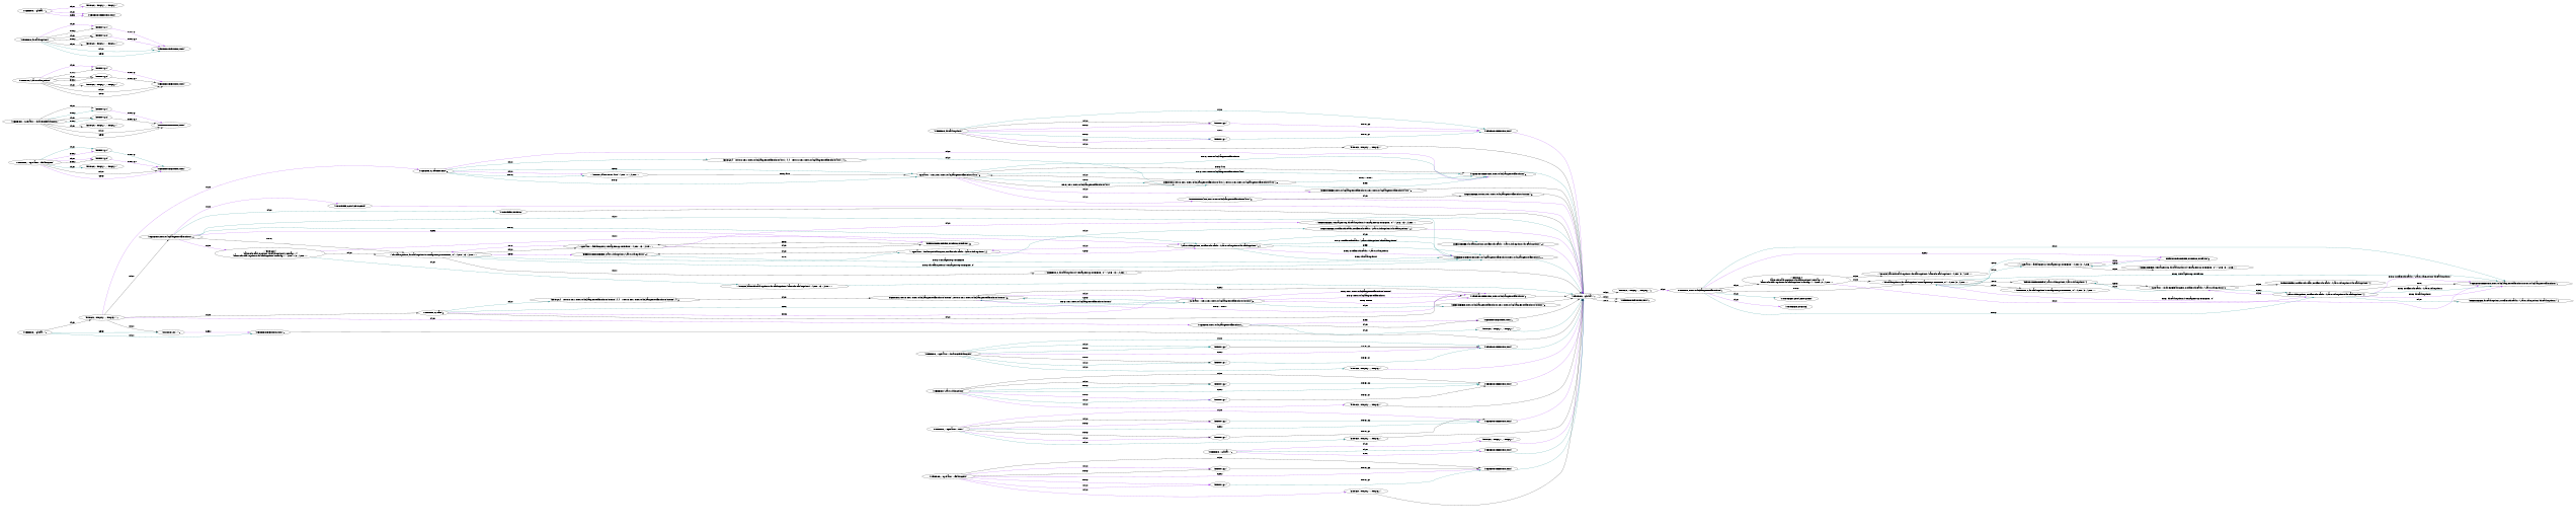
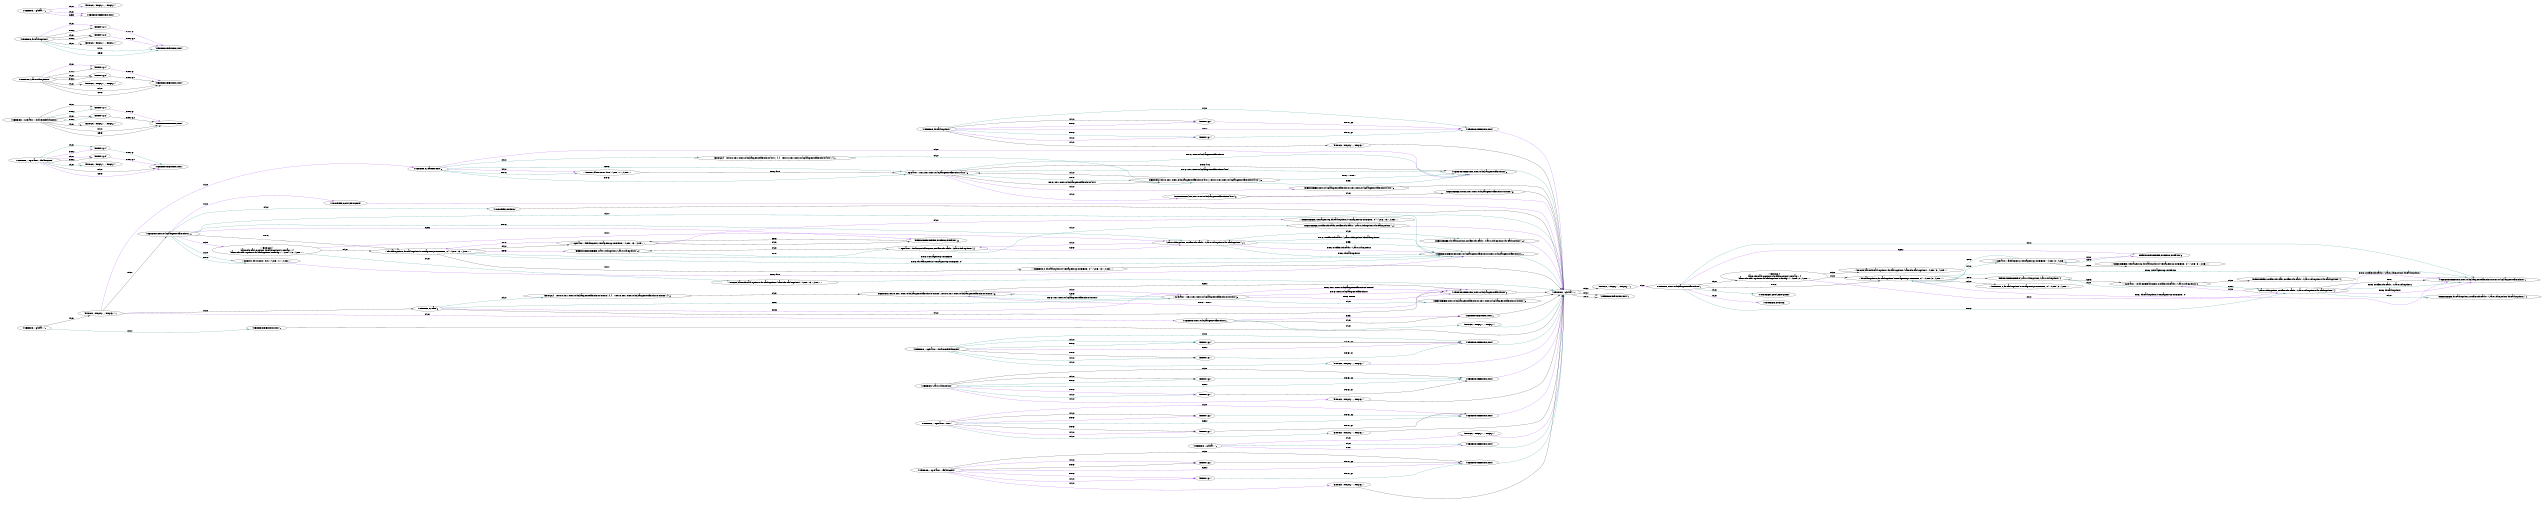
  digraph {
    rankdir=LR
    edge [color=black]
    n1 [label=<(METHOD,&lt;global&gt;)<SUB>1</SUB>>]
    n2 [label=<(BLOCK,&lt;empty&gt;,&lt;empty&gt;)<SUB>1</SUB>>]
    n3 [label=<(METHOD_RETURN,ANY)<SUB>1</SUB>>]
    n4 [label=<(METHOD,NetworkChangeNotifierLinux)<SUB>1</SUB>>]
    n5 [label="<(BLOCK,{\n  base::Thread::Options thread_options(Messag...,{\n  base::Thread::Options thread_options(Messag...)<SUB>2</SUB>>"]
    n6 [label="<(thread_options,thread_options(MessageLoop::TYPE_IO, 0))<SUB>3</SUB>>"]
    n7 [label=<(FIELD_IDENTIFIER,TYPE_IO,TYPE_IO)<SUB>3</SUB>>]
    n8 [label=<(StartWithOptions,notifier_thread_-&gt;StartWithOptions(thread_options))<SUB>4</SUB>>]
    n9 [label=<(MODIFIER,CONSTRUCTOR)>]
    n10 [label=<(MODIFIER,PUBLIC)>]
    n11 [label=<(METHOD_RETURN,NetworkChangeNotifierLinux.NetworkChangeNotifierLinux)<SUB>1</SUB>>]
    n12 [label="<(LOCAL,base.Thread.Options thread_options: base.Thread.Options)<SUB>3</SUB>>"]
    n13 [label="<(&lt;operator&gt;.fieldAccess,MessageLoop::TYPE_IO)<SUB>3</SUB>>"]
    n14 [label="<(LITERAL,0,thread_options(MessageLoop::TYPE_IO, 0))<SUB>3</SUB>>"]
    n15 [label=<(FIELD_IDENTIFIER,StartWithOptions,StartWithOptions)<SUB>4</SUB>>]
    n16 [label=<(&lt;operator&gt;.indirectFieldAccess,notifier_thread_-&gt;StartWithOptions)<SUB>4</SUB>>]
    n17 [label=<(IDENTIFIER,thread_options,notifier_thread_-&gt;StartWithOptions(thread_options))<SUB>4</SUB>>]
    n18 [label="<(IDENTIFIER,MessageLoop,thread_options(MessageLoop::TYPE_IO, 0))<SUB>3</SUB>>"]
    n19 [label=<(IDENTIFIER,notifier_thread_,notifier_thread_-&gt;StartWithOptions(thread_options))<SUB>4</SUB>>]
    n20 [label=<(METHOD,&lt;operator&gt;.fieldAccess)>]
    n21 [label=<(PARAM,p1)>]
    n22 [label=<(PARAM,p2)>]
    n23 [label=<(BLOCK,&lt;empty&gt;,&lt;empty&gt;)>]
    n24 [label=<(METHOD_RETURN,ANY)>]
    n25 [label=<(METHOD,&lt;operator&gt;.indirectFieldAccess)>]
    n26 [label=<(PARAM,p1)>]
    n27 [label=<(PARAM,p2)>]
    n28 [label=<(BLOCK,&lt;empty&gt;,&lt;empty&gt;)>]
    n29 [label=<(METHOD_RETURN,ANY)>]
    n30 [label=<(METHOD,StartWithOptions)>]
    n31 [label=<(PARAM,p1)>]
    n32 [label=<(PARAM,p2)>]
    n33 [label=<(BLOCK,&lt;empty&gt;,&lt;empty&gt;)>]
    n34 [label=<(METHOD_RETURN,ANY)>]
    n35 [label=<(METHOD,thread_options)>]
    n36 [label=<(PARAM,p1)>]
    n37 [label=<(PARAM,p2)>]
    n38 [label=<(BLOCK,&lt;empty&gt;,&lt;empty&gt;)>]
    n39 [label=<(METHOD_RETURN,ANY)>]
    n40 [label=<(METHOD,&lt;global&gt;)<SUB>1</SUB>>]
    n41 [label=<(BLOCK,&lt;empty&gt;,&lt;empty&gt;)>]
    n42 [label=<(METHOD_RETURN,ANY)>]
    n43 [label=<(METHOD,thread_options)>]
    n44 [label=<(PARAM,p1)>]
    n45 [label=<(PARAM,p2)>]
    n46 [label=<(BLOCK,&lt;empty&gt;,&lt;empty&gt;)>]
    n47 [label=<(METHOD_RETURN,ANY)>]
    n48 [label=<(METHOD,&lt;global&gt;)<SUB>1</SUB>>]
    n49 [label=<(BLOCK,&lt;empty&gt;,&lt;empty&gt;)<SUB>1</SUB>>]
-   n50 [label=<(UNKNOWN,),))<SUB>1</SUB>>]
    n51 [label=<(METHOD_RETURN,ANY)<SUB>1</SUB>>]
    n52 [label=<(METHOD,NetworkChangeNotifierLinux)<SUB>1</SUB>>]
    n53 [label=<(METHOD,Create)<SUB>2</SUB>>]
    n54 [label=<(METHOD,CreateForTest)<SUB>6</SUB>>]
    n55 [label=<(METHOD,NetworkChangeNotifierLinux)<SUB>11</SUB>>]
    n56 [label=<(BLOCK,&lt;empty&gt;,&lt;empty&gt;)>]
    n57 [label=<(METHOD_RETURN,ANY)<SUB>1</SUB>>]
    n58 [label=<(BLOCK,{   return new NetworkChangeNotifierLinux(NULL); },{   return new NetworkChangeNotifierLinux(NULL); })<SUB>2</SUB>>]
    n59 [label=<(&lt;operator&gt;.new,new NetworkChangeNotifierLinux(NULL))<SUB>3</SUB>>]
    n60 [label=<(METHOD_RETURN,NetworkChangeNotifierLinux)<SUB>2</SUB>>]
    n61 [label="<(PARAM,dbus::Bus* bus)<SUB>7</SUB>>"]
    n62 [label=<(BLOCK,{   return new NetworkChangeNotifierLinux(bus); },{   return new NetworkChangeNotifierLinux(bus); })<SUB>7</SUB>>]
    n63 [label=<(&lt;operator&gt;.new,new NetworkChangeNotifierLinux(bus))<SUB>8</SUB>>]
    n64 [label=<(METHOD_RETURN,NetworkChangeNotifierLinux)<SUB>6</SUB>>]
+   n65 [label="<(PARAM,dbus::Bus* bus)<SUB>11</SUB>>"]
    n66 [label="<(BLOCK,{\n  base::Thread::Options thread_options(Messag...,{\n  base::Thread::Options thread_options(Messag...)<SUB>12</SUB>>"]
    n67 [label="<(thread_options,thread_options(MessageLoop::TYPE_IO, 0))<SUB>13</SUB>>"]
    n68 [label=<(FIELD_IDENTIFIER,TYPE_IO,TYPE_IO)<SUB>13</SUB>>]
    n69 [label=<(StartWithOptions,notifier_thread_-&gt;StartWithOptions(thread_options))<SUB>14</SUB>>]
    n70 [label=<(MODIFIER,CONSTRUCTOR)>]
    n71 [label=<(MODIFIER,PUBLIC)>]
    n72 [label=<(METHOD_RETURN,NetworkChangeNotifierLinux.NetworkChangeNotifierLinux)<SUB>11</SUB>>]
    n73 [label=<(RETURN,return new NetworkChangeNotifierLinux(NULL);,return new NetworkChangeNotifierLinux(NULL);)<SUB>3</SUB>>]
    n74 [label=<(IDENTIFIER,NetworkChangeNotifierLinux,new NetworkChangeNotifierLinux(NULL))<SUB>3</SUB>>]
    n75 [label=<(IDENTIFIER,NULL,new NetworkChangeNotifierLinux(NULL))<SUB>3</SUB>>]
    n76 [label=<(RETURN,return new NetworkChangeNotifierLinux(bus);,return new NetworkChangeNotifierLinux(bus);)<SUB>8</SUB>>]
    n77 [label=<(IDENTIFIER,NetworkChangeNotifierLinux,new NetworkChangeNotifierLinux(bus))<SUB>8</SUB>>]
    n78 [label=<(IDENTIFIER,bus,new NetworkChangeNotifierLinux(bus))<SUB>8</SUB>>]
    n79 [label="<(LOCAL,base.Thread.Options thread_options: base.Thread.Options)<SUB>13</SUB>>"]
    n80 [label="<(&lt;operator&gt;.fieldAccess,MessageLoop::TYPE_IO)<SUB>13</SUB>>"]
    n81 [label="<(LITERAL,0,thread_options(MessageLoop::TYPE_IO, 0))<SUB>13</SUB>>"]
    n82 [label=<(FIELD_IDENTIFIER,StartWithOptions,StartWithOptions)<SUB>14</SUB>>]
    n83 [label=<(&lt;operator&gt;.indirectFieldAccess,notifier_thread_-&gt;StartWithOptions)<SUB>14</SUB>>]
    n84 [label=<(IDENTIFIER,thread_options,notifier_thread_-&gt;StartWithOptions(thread_options))<SUB>14</SUB>>]
    n85 [label="<(IDENTIFIER,MessageLoop,thread_options(MessageLoop::TYPE_IO, 0))<SUB>13</SUB>>"]
    n86 [label=<(IDENTIFIER,notifier_thread_,notifier_thread_-&gt;StartWithOptions(thread_options))<SUB>14</SUB>>]
    n87 [label=<(METHOD,&lt;operator&gt;.indirectFieldAccess)>]
    n88 [label=<(PARAM,p1)>]
    n89 [label=<(PARAM,p2)>]
    n90 [label=<(BLOCK,&lt;empty&gt;,&lt;empty&gt;)>]
    n91 [label=<(METHOD_RETURN,ANY)>]
    n92 [label=<(METHOD,StartWithOptions)>]
    n93 [label=<(PARAM,p1)>]
    n94 [label=<(PARAM,p2)>]
    n95 [label=<(BLOCK,&lt;empty&gt;,&lt;empty&gt;)>]
    n96 [label=<(METHOD_RETURN,ANY)>]
    n97 [label=<(METHOD,&lt;operator&gt;.new)>]
    n98 [label=<(PARAM,p1)>]
    n99 [label=<(PARAM,p2)>]
    n100 [label=<(BLOCK,&lt;empty&gt;,&lt;empty&gt;)>]
    n101 [label=<(METHOD_RETURN,ANY)>]
    n102 [label=<(METHOD,&lt;global&gt;)<SUB>1</SUB>>]
    n103 [label=<(BLOCK,&lt;empty&gt;,&lt;empty&gt;)>]
    n104 [label=<(METHOD_RETURN,ANY)>]
    n105 [label=<(METHOD,&lt;operator&gt;.fieldAccess)>]
    n106 [label=<(PARAM,p1)>]
    n107 [label=<(PARAM,p2)>]
    n108 [label=<(BLOCK,&lt;empty&gt;,&lt;empty&gt;)>]
    n109 [label=<(METHOD_RETURN,ANY)>]
    n1 -> n2 [label="AST: "]
    n1 -> n3 [label="AST: "]
    n1 -> n3 [label="CFG: "]
    n2 -> n4 [color=purple label="AST: "]
    n4 -> n5 [label="AST: "]
    n4 -> n6 [label="DDG: "]
    n4 -> n7 [color=purple label="CFG: "]
    n4 -> n8 [color=teal label="DDG: "]
    n4 -> n9 [color=teal label="AST: "]
    n4 -> n10 [color=purple label="AST: "]
    n4 -> n11 [color=teal label="AST: "]
    n5 -> n6 [label="AST: "]
    n5 -> n8 [color=purple label="AST: "]
    n5 -> n12 [label="AST: "]
    n6 -> n11 [color=teal label="DDG: MessageLoop::TYPE_IO"]
    n6 -> n11 [color=purple label="DDG: thread_options(MessageLoop::TYPE_IO, 0)"]
    n6 -> n13 [color=teal label="AST: "]
    n6 -> n14 [label="AST: "]
    n6 -> n15 [label="CFG: "]
    n7 -> n13 [color=teal label="CFG: "]
    n8 -> n11 [label="CFG: "]
    n8 -> n11 [color=teal label="DDG: notifier_thread_-&gt;StartWithOptions"]
    n8 -> n11 [color=purple label="DDG: thread_options"]
    n8 -> n11 [color=purple label="DDG: notifier_thread_-&gt;StartWithOptions(thread_options)"]
    n8 -> n16 [color=purple label="AST: "]
    n8 -> n17 [color=teal label="AST: "]
    n13 -> n6 [color=teal label="CFG: "]
    n13 -> n7 [color=purple label="AST: "]
    n13 -> n18 [label="AST: "]
    n15 -> n16 [label="CFG: "]
    n16 -> n8 [color=teal label="CFG: "]
    n16 -> n15 [color=teal label="AST: "]
    n16 -> n19 [label="AST: "]
    n20 -> n21 [color=teal label="AST: "]
    n20 -> n21 [color=purple label="DDG: "]
    n20 -> n22 [color=purple label="AST: "]
    n20 -> n22 [label="DDG: "]
    n20 -> n23 [color=teal label="AST: "]
    n20 -> n24 [label="AST: "]
    n20 -> n24 [color=purple label="CFG: "]
    n21 -> n24 [color=teal label="DDG: p1"]
    n22 -> n24 [color=purple label="DDG: p2"]
    n25 -> n26 [label="AST: "]
    n25 -> n26 [color=teal label="DDG: "]
    n25 -> n27 [label="AST: "]
    n25 -> n27 [color=teal label="DDG: "]
    n25 -> n28 [label="AST: "]
    n25 -> n29 [label="AST: "]
    n25 -> n29 [label="CFG: "]
    n26 -> n29 [color=purple label="DDG: p1"]
    n27 -> n29 [label="DDG: p2"]
    n30 -> n31 [color=purple label="AST: "]
    n30 -> n31 [label="DDG: "]
    n30 -> n32 [label="AST: "]
    n30 -> n32 [label="DDG: "]
    n30 -> n33 [label="AST: "]
    n30 -> n34 [label="AST: "]
    n30 -> n34 [label="CFG: "]
    n31 -> n34 [color=purple label="DDG: p1"]
    n32 -> n34 [label="DDG: p2"]
    n35 -> n36 [color=purple label="AST: "]
    n35 -> n36 [label="DDG: "]
    n35 -> n37 [label="AST: "]
    n35 -> n37 [label="DDG: "]
    n35 -> n38 [label="AST: "]
    n35 -> n39 [color=teal label="AST: "]
    n35 -> n39 [color=teal label="CFG: "]
    n36 -> n39 [color=purple label="DDG: p1"]
    n37 -> n39 [color=purple label="DDG: p2"]
    n40 -> n41 [color=purple label="AST: "]
    n40 -> n42 [color=purple label="AST: "]
    n40 -> n42 [color=purple label="CFG: "]
    n43 -> n44 [color=purple label="AST: "]
    n43 -> n44 [color=teal label="DDG: "]
    n43 -> n45 [label="AST: "]
    n43 -> n45 [color=purple label="DDG: "]
    n43 -> n46 [label="AST: "]
    n43 -> n47 [color=teal label="AST: "]
    n43 -> n47 [color=purple label="CFG: "]
    n44 -> n47 [color=teal label="DDG: p1"]
    n45 -> n47 [color=purple label="DDG: p2"]
    n46 -> n1
    n47 -> n1 [color=purple]
    n48 -> n49 [label="AST: "]
-   n48 -> n50 [color=teal label="CFG: "]
    n48 -> n51 [color=teal label="AST: "]
-   n49 -> n50 [label="AST: "]
    n49 -> n52 [color=purple label="AST: "]
    n49 -> n53 [label="AST: "]
    n49 -> n54 [color=purple label="AST: "]
    n49 -> n55 [label="AST: "]
-   n50 -> n51 [color=purple label="CFG: "]
    n51 -> n1
    n52 -> n56 [color=teal label="AST: "]
    n52 -> n57 [label="AST: "]
    n52 -> n57 [color=purple label="CFG: "]
    n53 -> n58 [color=teal label="AST: "]
    n53 -> n59 [color=teal label="CFG: "]
    n53 -> n59 [color=purple label="DDG: "]
    n53 -> n60 [label="AST: "]
    n54 -> n61 [color=purple label="AST: "]
    n54 -> n61 [color=teal label="DDG: "]
    n54 -> n62 [color=teal label="AST: "]
    n54 -> n63 [color=teal label="CFG: "]
    n54 -> n63 [color=teal label="DDG: "]
    n54 -> n64 [color=purple label="AST: "]
+   n55 -> n65 [color=teal label="AST: "]
+   n55 -> n65 [color=teal label="DDG: "]
    n55 -> n66 [color=purple label="AST: "]
    n55 -> n67 [label="DDG: "]
    n55 -> n68 [color=purple label="CFG: "]
    n55 -> n69 [color=teal label="DDG: "]
    n55 -> n70 [color=purple label="AST: "]
    n55 -> n71 [color=teal label="AST: "]
    n55 -> n72 [color=teal label="AST: "]
    n56 -> n1 [color=teal]
    n57 -> n1
    n58 -> n73 [label="AST: "]
    n59 -> n60 [color=purple label="DDG: NetworkChangeNotifierLinux"]
    n59 -> n60 [color=purple label="DDG: NULL"]
    n59 -> n60 [color=purple label="DDG: new NetworkChangeNotifierLinux(NULL)"]
    n59 -> n73 [color=teal label="CFG: "]
    n59 -> n73 [color=teal label="DDG: new NetworkChangeNotifierLinux(NULL)"]
    n59 -> n74 [color=teal label="AST: "]
    n60 -> n1
    n61 -> n63 [label="DDG: bus"]
    n62 -> n76 [color=teal label="AST: "]
    n63 -> n64 [color=teal label="DDG: NetworkChangeNotifierLinux"]
    n63 -> n64 [label="DDG: bus"]
    n63 -> n64 [color=teal label="DDG: new NetworkChangeNotifierLinux(bus)"]
    n63 -> n76 [color=teal label="CFG: "]
    n63 -> n76 [label="DDG: new NetworkChangeNotifierLinux(bus)"]
    n63 -> n77 [color=purple label="AST: "]
    n63 -> n78 [color=purple label="AST: "]
    n64 -> n1 [color=teal]
+   n65 -> n72 [color=purple label="DDG: bus"]
    n66 -> n67 [label="AST: "]
    n66 -> n69 [color=purple label="AST: "]
    n66 -> n79 [color=teal label="AST: "]
    n67 -> n72 [color=teal label="DDG: MessageLoop::TYPE_IO"]
    n67 -> n72 [color=teal label="DDG: thread_options(MessageLoop::TYPE_IO, 0)"]
    n67 -> n80 [label="AST: "]
    n67 -> n81 [label="AST: "]
    n67 -> n82 [color=purple label="CFG: "]
    n68 -> n80 [label="CFG: "]
    n69 -> n72 [color=teal label="CFG: "]
    n69 -> n72 [color=purple label="DDG: notifier_thread_-&gt;StartWithOptions"]
    n69 -> n72 [color=teal label="DDG: thread_options"]
    n69 -> n72 [color=teal label="DDG: notifier_thread_-&gt;StartWithOptions(thread_options)"]
    n69 -> n83 [color=purple label="AST: "]
    n69 -> n84 [color=teal label="AST: "]
    n70 -> n1 [color=purple]
    n71 -> n1
    n72 -> n1 [color=teal]
    n73 -> n59 [color=purple label="AST: "]
    n73 -> n60 [label="CFG: "]
    n73 -> n60 [color=purple label="DDG: &lt;RET&gt;"]
    n74 -> n1
    n75 -> n1
    n76 -> n63 [label="AST: "]
    n76 -> n64 [color=teal label="CFG: "]
    n76 -> n64 [color=teal label="DDG: &lt;RET&gt;"]
    n77 -> n1
    n78 -> n1 [color=purple]
    n78 -> n75 [label="AST: "]
    n79 -> n1 [color=teal]
    n80 -> n67 [color=purple label="CFG: "]
    n80 -> n68 [label="AST: "]
    n80 -> n85 [color=purple label="AST: "]
    n81 -> n1
    n82 -> n83 [color=teal label="CFG: "]
    n83 -> n69 [color=purple label="CFG: "]
    n83 -> n82 [label="AST: "]
    n83 -> n86 [color=teal label="AST: "]
    n84 -> n1 [color=purple]
    n85 -> n1 [color=teal]
    n86 -> n1 [color=purple]
    n87 -> n88 [color=teal label="AST: "]
    n87 -> n88 [label="DDG: "]
    n87 -> n89 [color=teal label="AST: "]
    n87 -> n89 [color=teal label="DDG: "]
    n87 -> n90 [color=teal label="AST: "]
    n87 -> n91 [color=teal label="AST: "]
    n87 -> n91 [color=purple label="CFG: "]
    n88 -> n91 [color=teal label="DDG: p1"]
    n89 -> n91 [label="DDG: p2"]
    n90 -> n1 [color=purple]
    n91 -> n1 [color=teal]
    n92 -> n93 [color=teal label="AST: "]
    n92 -> n93 [color=purple label="DDG: "]
    n92 -> n94 [label="AST: "]
    n92 -> n94 [color=teal label="DDG: "]
    n92 -> n95 [color=purple label="AST: "]
    n92 -> n96 [label="AST: "]
    n92 -> n96 [color=teal label="CFG: "]
    n93 -> n96 [label="DDG: p1"]
    n94 -> n96 [color=teal label="DDG: p2"]
    n95 -> n1
    n96 -> n1 [color=purple]
    n97 -> n98 [color=purple label="AST: "]
    n97 -> n98 [label="DDG: "]
    n97 -> n99 [label="AST: "]
    n97 -> n99 [color=purple label="DDG: "]
    n97 -> n100 [color=teal label="AST: "]
    n97 -> n101 [color=purple label="AST: "]
    n97 -> n101 [color=teal label="CFG: "]
    n98 -> n101 [label="DDG: p1"]
    n99 -> n101 [color=teal label="DDG: p2"]
    n100 -> n1
    n101 -> n1 [color=purple]
    n102 -> n103 [color=purple label="AST: "]
    n102 -> n104 [color=teal label="AST: "]
    n102 -> n104 [color=purple label="CFG: "]
    n103 -> n1 [color=purple]
    n104 -> n1 [color=teal]
    n105 -> n106 [color=purple label="AST: "]
    n105 -> n106 [color=purple label="DDG: "]
    n105 -> n107 [color=purple label="AST: "]
    n105 -> n107 [label="DDG: "]
    n105 -> n108 [color=purple label="AST: "]
    n105 -> n109 [label="AST: "]
    n105 -> n109 [color=purple label="CFG: "]
    n106 -> n109 [color=teal label="DDG: p1"]
    n107 -> n109 [label="DDG: p2"]
    n108 -> n1
    n109 -> n1 [color=teal]
  }
